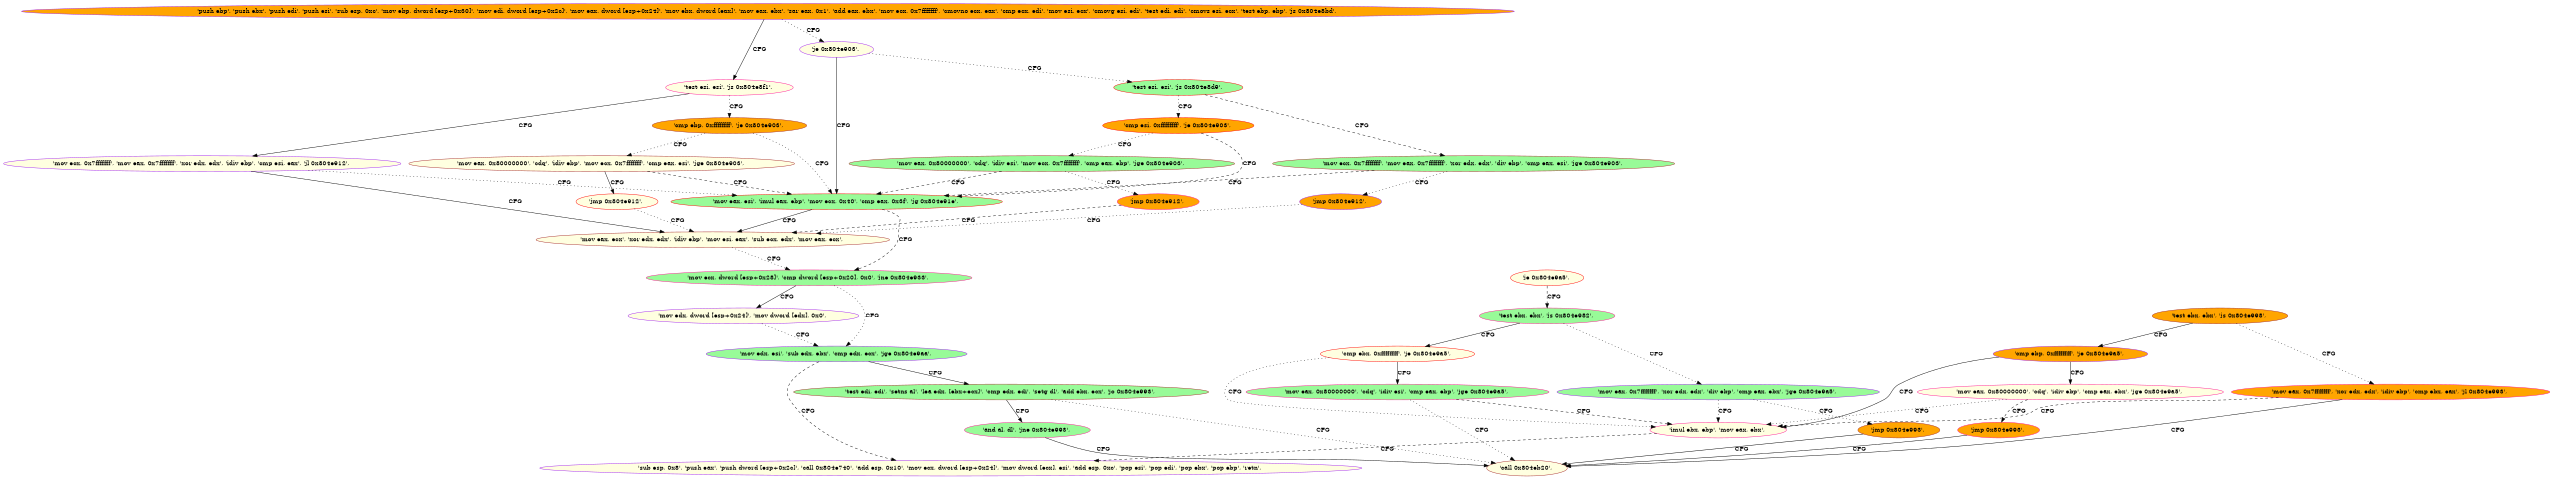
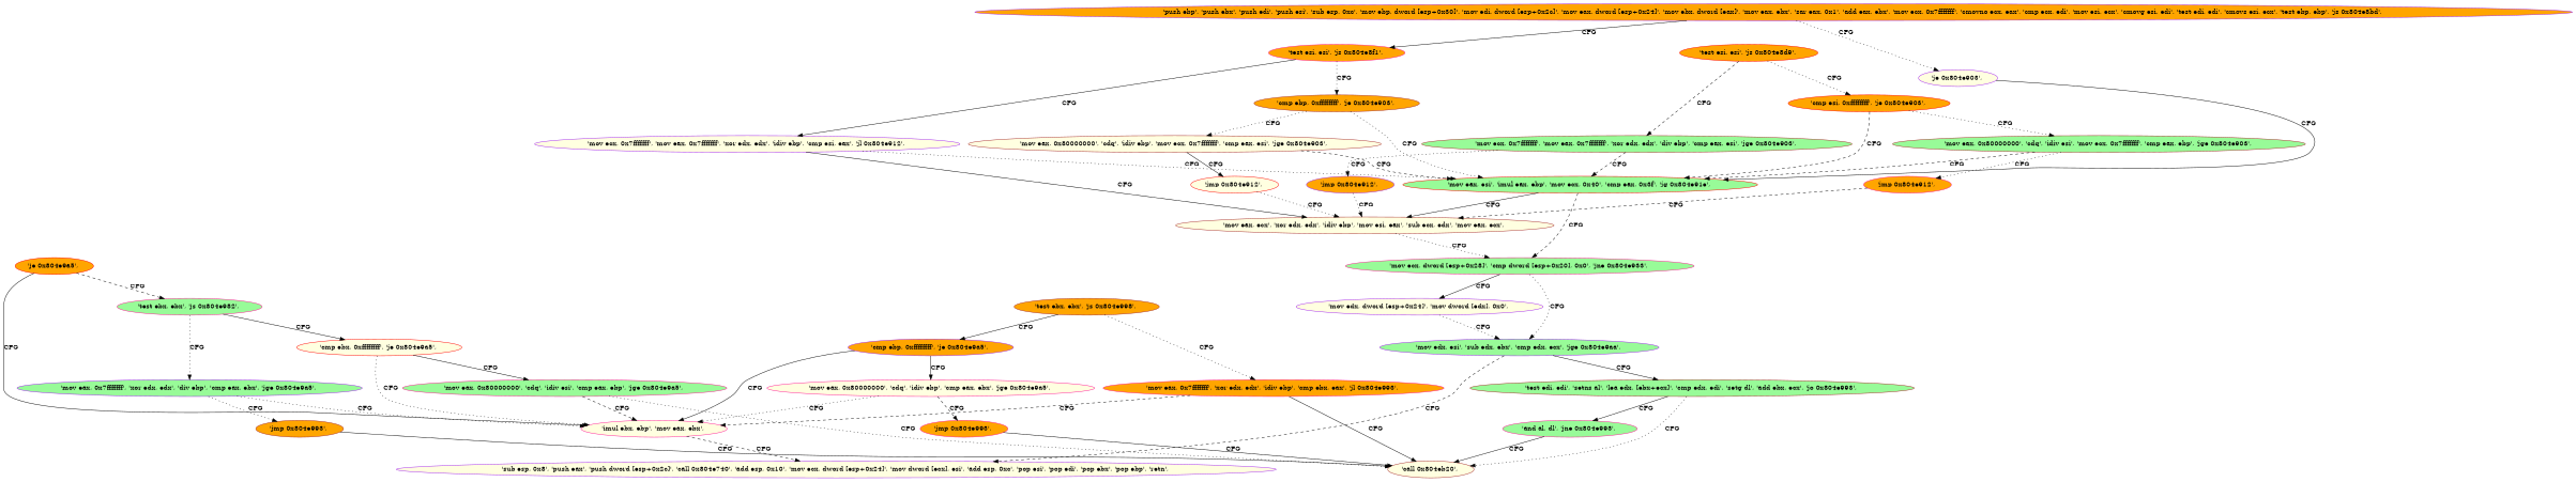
  digraph {
    node [color=deeppink fillcolor=lightyellow style=filled]
    edge [style=dotted]
    n1 [color=purple fillcolor=orange label="'push ebp', 'push ebx', 'push edi', 'push esi', 'sub esp, 0xc', 'mov ebp, dword [esp+0x30]', 'mov edi, dword [esp+0x2c]', 'mov eax, dword [esp+0x24]', 'mov ebx, dword [eax]', 'mov eax, ebx', 'sar eax, 0x1', 'add eax, ebx', 'mov ecx, 0x7fffffff', 'cmovno ecx, eax', 'cmp ecx, edi', 'mov esi, ecx', 'cmovg esi, edi', 'test edi, edi', 'cmovs esi, ecx', 'test ebp, ebp', 'js 0x804e8bd', "]
-   n2 [label="'test esi, esi', 'js 0x804e8f1', "]
+   n2 [fillcolor=orange label="'test esi, esi', 'js 0x804e8f1', "]
    n3 [color=purple label="'je 0x804e903', "]
    n4 [color=purple label="'mov ecx, 0x7fffffff', 'mov eax, 0x7fffffff', 'xor edx, edx', 'idiv ebp', 'cmp esi, eax', 'jl 0x804e912', "]
    n5 [color=brown fillcolor=orange label="'cmp ebp, 0xffffffff', 'je 0x804e903', "]
    n6 [color=red fillcolor=palegreen label="'mov eax, esi', 'imul eax, ebp', 'mov ecx, 0x40', 'cmp eax, 0x3f', 'jg 0x804e91e', "]
-   n7 [color=red fillcolor=palegreen label="'test esi, esi', 'js 0x804e8d9', "]
+   n7 [color=red fillcolor=orange label="'test esi, esi', 'js 0x804e8d9', "]
    n8 [color=brown label="'mov eax, ecx', 'xor edx, edx', 'idiv ebp', 'mov esi, eax', 'sub ecx, edx', 'mov eax, ecx', "]
    n9 [color=brown label="'mov eax, 0x80000000', 'cdq', 'idiv ebp', 'mov ecx, 0x7fffffff', 'cmp eax, esi', 'jge 0x804e903', "]
    n10 [fillcolor=palegreen label="'mov ecx, dword [esp+0x28]', 'cmp dword [esp+0x20], 0x0', 'jne 0x804e933', "]
    n11 [color=red fillcolor=orange label="'cmp esi, 0xffffffff', 'je 0x804e903', "]
    n12 [color=brown fillcolor=palegreen label="'mov ecx, 0x7fffffff', 'mov eax, 0x7fffffff', 'xor edx, edx', 'div ebp', 'cmp eax, esi', 'jge 0x804e903', "]
    n13 [color=red label="'jmp 0x804e912', "]
    n14 [color=purple fillcolor=palegreen label="'mov edx, esi', 'sub edx, ebx', 'cmp edx, ecx', 'jge 0x804e9aa', "]
    n15 [color=purple label="'mov edx, dword [esp+0x24]', 'mov dword [edx], 0x0', "]
    n16 [color=brown fillcolor=palegreen label="'mov eax, 0x80000000', 'cdq', 'idiv esi', 'mov ecx, 0x7fffffff', 'cmp eax, ebp', 'jge 0x804e903', "]
    n17 [color=purple fillcolor=orange label="'jmp 0x804e912', "]
    n18 [color=purple label="'sub esp, 0x8', 'push eax', 'push dword [esp+0x2c]', 'call 0x804e740', 'add esp, 0x10', 'mov ecx, dword [esp+0x24]', 'mov dword [ecx], esi', 'add esp, 0xc', 'pop esi', 'pop edi', 'pop ebx', 'pop ebp', 'retn', "]
    n19 [color=brown fillcolor=palegreen label="'test edi, edi', 'setns al', 'lea edx, [ebx+ecx]', 'cmp edx, edi', 'setg dl', 'add ebx, ecx', 'jo 0x804e993', "]
    n20 [fillcolor=orange label="'jmp 0x804e912', "]
    n21 [color=brown label="'call 0x804eb20', "]
    n22 [fillcolor=palegreen label="'and al, dl', 'jne 0x804e993', "]
    n23 [color=brown fillcolor=orange label="'test ebx, ebx', 'js 0x804e998', "]
    n24 [fillcolor=orange label="'mov eax, 0x7fffffff', 'xor edx, edx', 'idiv ebp', 'cmp ebx, eax', 'jl 0x804e993', "]
    n25 [color=purple fillcolor=orange label="'cmp ebp, 0xffffffff', 'je 0x804e9a5', "]
-   n26 [color=red label="'je 0x804e9a5', "]
+   n26 [color=red fillcolor=orange label="'je 0x804e9a5', "]
    n27 [label="'imul ebx, ebp', 'mov eax, ebx', "]
    n28 [fillcolor=palegreen label="'test ebx, ebx', 'js 0x804e982', "]
    n29 [label="'mov eax, 0x80000000', 'cdq', 'idiv ebp', 'cmp eax, ebx', 'jge 0x804e9a5', "]
    n30 [color=red label="'cmp ebx, 0xffffffff', 'je 0x804e9a5', "]
    n31 [color=purple fillcolor=palegreen label="'mov eax, 0x7fffffff', 'xor edx, edx', 'div ebp', 'cmp eax, ebx', 'jge 0x804e9a5', "]
    n32 [fillcolor=orange label="'jmp 0x804e993', "]
    n33 [fillcolor=palegreen label="'mov eax, 0x80000000', 'cdq', 'idiv esi', 'cmp eax, ebp', 'jge 0x804e9a5', "]
    n34 [color=brown fillcolor=orange label="'jmp 0x804e993', "]
    n1 -> n2 [label=CFG style=solid]
    n1 -> n3 [label=CFG]
    n2 -> n4 [label=CFG style=solid]
    n2 -> n5 [label=CFG]
    n3 -> n6 [label=CFG style=solid]
-   n3 -> n7 [label=CFG]
    n4 -> n6 [label=CFG]
    n4 -> n8 [label=CFG style=solid]
    n5 -> n6 [label=CFG]
    n5 -> n9 [label=CFG]
    n6 -> n8 [label=CFG style=solid]
    n6 -> n10 [label=CFG style=dashed]
    n7 -> n11 [label=CFG]
    n7 -> n12 [label=CFG style=dashed]
    n8 -> n10 [label=CFG]
    n9 -> n6 [label=CFG style=dashed]
    n9 -> n13 [label=CFG style=solid]
    n10 -> n14 [label=CFG]
    n10 -> n15 [label=CFG style=solid]
    n11 -> n6 [label=CFG style=dashed]
    n11 -> n16 [label=CFG]
    n12 -> n6 [label=CFG style=dashed]
    n12 -> n17 [label=CFG]
    n13 -> n8 [label=CFG]
    n14 -> n18 [label=CFG style=dashed]
    n14 -> n19 [label=CFG style=solid]
    n15 -> n14 [label=CFG]
    n16 -> n6 [label=CFG style=dashed]
    n16 -> n20 [label=CFG]
    n17 -> n8 [label=CFG]
    n19 -> n21 [label=CFG]
    n19 -> n22 [label=CFG style=solid]
    n20 -> n8 [label=CFG style=dashed]
    n22 -> n21 [label=CFG style=solid]
    n23 -> n24 [label=CFG]
    n23 -> n25 [label=CFG style=solid]
    n24 -> n21 [label=CFG style=solid]
    n24 -> n27 [label=CFG style=dashed]
    n25 -> n27 [label=CFG style=solid]
    n25 -> n29 [label=CFG style=solid]
+   n26 -> n27 [label=CFG style=solid]
    n26 -> n28 [label=CFG style=dashed]
    n27 -> n18 [label=CFG style=dashed]
    n28 -> n30 [label=CFG style=solid]
    n28 -> n31 [label=CFG]
    n29 -> n27 [label=CFG]
    n29 -> n32 [label=CFG style=dashed]
    n30 -> n27 [label=CFG]
    n30 -> n33 [label=CFG style=solid]
    n31 -> n27 [label=CFG]
    n31 -> n34 [label=CFG]
    n32 -> n21 [label=CFG style=solid]
    n33 -> n21 [label=CFG]
    n33 -> n27 [label=CFG style=dashed]
    n34 -> n21 [label=CFG style=solid]
  }
